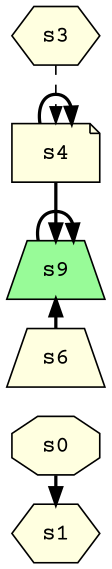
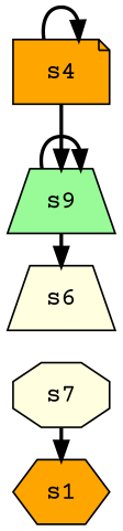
  digraph {
    fontname="Courier Prime"
    rankdir=LR
    node [fillcolor=lightyellow fontname="Courier Prime" player=0 shape=hexagon style=filled]
    edge [constraint="time % 4 == 0" fontname="Courier Prime" style=bold]
-   s0 [shape=octagon]
-   s1 [player=1]
-   s3 [player=1]
-   s4 [shape=note]
+   s0 [shape=octagon label=s7]
+   s1 [fillcolor=orange player=1]
+   s4 [fillcolor=orange shape=note]
    n5 [fillcolor=palegreen label=s9 player=1 shape=trapezium]
    s6 [shape=trapezium]
    s0 -> s1 [constraint="time % 3 == 1"]
-   s3 -> s4 [style=dashed]
    s4 -> s4
    s4 -> n5 [constraint="time == 11 || time == 15"]
    n5 -> n5 [constraint="time % 2 == 0"]
-   s6 -> n5 [constraint="time == 5"]
+   n5 -> s6 [constraint="time == 5"]
  }
